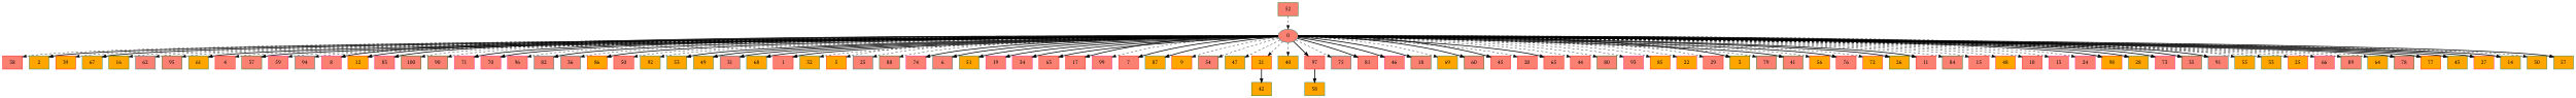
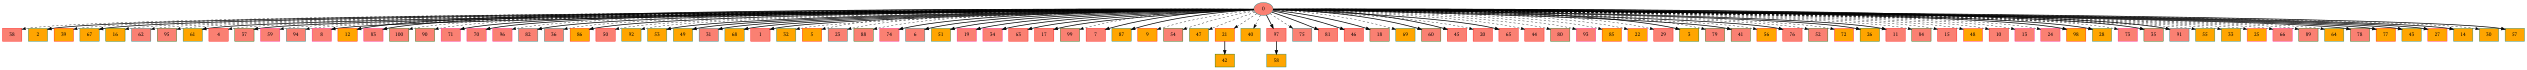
  digraph {
    fontname="PT Serif"
    node [color=teal fillcolor=salmon fontname="PT Serif" style=filled shape=box]
    edge [fontname="PT Serif" style=dashed]
    0 [shape=""]
    n2 [color=red label="38\n"]
    n3 [fillcolor=orange label="2\n"]
    n4 [color=red fillcolor=orange label="39\n"]
    n5 [fillcolor=orange label="67\n"]
    n6 [color=darkgreen fillcolor=orange label="16\n"]
    n7 [label="62\n"]
    n8 [color=darkgreen label="95\n"]
    n9 [fillcolor=orange label="61\n"]
    n10 [color=red label="4\n"]
    n11 [color=darkgreen label="37\n"]
    n12 [color=deeppink label="59\n"]
    n13 [label="94\n"]
    n14 [color=deeppink label="8\n"]
    n15 [color=red fillcolor=orange label="12\n"]
    n16 [color=deeppink label="83\n"]
    n17 [color=darkgreen label="100\n"]
    n18 [color=darkgreen label="90\n"]
    n19 [color=deeppink label="71\n"]
    n20 [color=deeppink label="70\n"]
    n21 [color=deeppink label="96\n"]
    n22 [label="82\n"]
    n23 [label="36\n"]
    n24 [color=red fillcolor=orange label="86\n"]
    n25 [color=red label="50\n"]
    n26 [fillcolor=orange label="92\n"]
    n27 [fillcolor=orange label="53\n"]
    n28 [fillcolor=orange label="49\n"]
    n29 [label="31\n"]
    n30 [fillcolor=orange label="68\n"]
    n31 [color=red label="1\n"]
    n32 [fillcolor=orange label="32\n"]
    n33 [color=red fillcolor=orange label="5\n"]
    n34 [label="23\n"]
    n35 [color=darkgreen label="88\n"]
    n36 [color=deeppink label="74\n"]
    n37 [label="6\n"]
    n38 [fillcolor=orange label="51\n"]
    n39 [color=deeppink label="19\n"]
    n40 [color=deeppink label="34\n"]
    n41 [color=red label="63\n"]
    n42 [color=red label="17\n"]
-   n43 [color=deeppink label="99\n"]
+   n43 [color=darkgreen label="99\n"]
    n44 [color=red label="7\n"]
    n45 [fillcolor=orange label="87\n"]
    n46 [color=red fillcolor=orange label="9\n"]
    n47 [color=darkgreen label="54\n"]
    n48 [fillcolor=orange label="47\n"]
    n49 [color=red fillcolor=orange label="21\n"]
    n50 [fillcolor=orange label="40\n"]
    n51 [color=red label="97\n"]
    n52 [label="75\n"]
    n53 [color=red label="81\n"]
-   n54 [color=deeppink label="46\n"]
+   n54 [color=red label="46\n"]
    n55 [color=darkgreen label="18\n"]
    n56 [fillcolor=orange label="69\n"]
    n57 [color=darkgreen label="60\n"]
    n58 [color=red label="45\n"]
    n59 [color=red label="20\n"]
    n60 [color=red label="65\n"]
    n61 [color=red label="44\n"]
    n62 [color=darkgreen label="80\n"]
    n63 [color=deeppink label="93\n"]
    n64 [color=red fillcolor=orange label="85\n"]
    n65 [color=deeppink fillcolor=orange label="22\n"]
    n66 [color=red label="29\n"]
    n67 [color=darkgreen fillcolor=orange label="3\n"]
    n68 [color=darkgreen label="79\n"]
    n69 [color=darkgreen label="41\n"]
    n70 [color=red fillcolor=orange label="56\n"]
    n71 [color=red label="76\n"]
    n72 [color=darkgreen label="52\n"]
    n73 [color=deeppink fillcolor=orange label="72\n"]
    n74 [color=darkgreen fillcolor=orange label="26\n"]
    n75 [color=red label="11\n"]
    n76 [color=darkgreen label="84\n"]
    n77 [color=red label="15\n"]
    n78 [color=deeppink fillcolor=orange label="48\n"]
    n79 [color=red label="10\n"]
    n80 [color=deeppink label="13\n"]
    n81 [color=deeppink label="24\n"]
    n82 [color=red fillcolor=orange label="98\n"]
    n83 [fillcolor=orange label="28\n"]
    n84 [color=deeppink label="73\n"]
    n85 [color=darkgreen label="35\n"]
    n86 [label="91\n"]
    n87 [fillcolor=orange label="55\n"]
    n88 [fillcolor=orange label="33\n"]
    n89 [color=deeppink fillcolor=orange label="25\n"]
    n90 [color=deeppink label="66\n"]
    n91 [color=darkgreen label="89\n"]
    n92 [fillcolor=orange label="64\n"]
    n93 [color=darkgreen label="78\n"]
    n94 [color=red fillcolor=orange label="77\n"]
    n95 [fillcolor=orange label="43\n"]
    n96 [color=deeppink fillcolor=orange label="27\n"]
    n97 [fillcolor=orange label="14\n"]
    n98 [fillcolor=orange label="30\n"]
    n99 [fillcolor=orange label="57\n"]
    n100 [fillcolor=orange label="58\n"]
    n101 [color=darkgreen fillcolor=orange label="42\n"]
    0 -> n2
    0 -> n3 [style=bold]
    0 -> n4
    0 -> n5 [style=bold]
    0 -> n6
    0 -> n7
    0 -> n8
    0 -> n9 [style=bold]
    0 -> n10
    0 -> n11 [style=bold]
    0 -> n12
    0 -> n13
    0 -> n14 [style=bold]
    0 -> n15 [style=bold]
    0 -> n16 [style=bold]
    0 -> n17
    0 -> n18
    0 -> n19 [style=bold]
    0 -> n20 [style=bold]
    0 -> n21
    0 -> n22 [style=bold]
    0 -> n23
    0 -> n24 [style=bold]
    0 -> n25
    0 -> n26
    0 -> n27 [style=bold]
    0 -> n28 [style=bold]
    0 -> n29 [style=bold]
    0 -> n30 [style=bold]
    0 -> n31 [style=bold]
    0 -> n32
    0 -> n33
    0 -> n34
    0 -> n35
    0 -> n36 [style=bold]
    0 -> n37 [style=bold]
    0 -> n38 [style=bold]
    0 -> n39 [style=bold]
    0 -> n40 [style=bold]
    0 -> n41 [style=bold]
    0 -> n42 [style=bold]
    0 -> n43
    0 -> n44 [style=bold]
    0 -> n45 [style=bold]
    0 -> n46
    0 -> n47
    0 -> n48
    0 -> n49
    0 -> n50
    0 -> n51 [style=bold]
    0 -> n52
    0 -> n53 [style=bold]
    0 -> n54 [style=bold]
    0 -> n55 [style=bold]
    0 -> n56
    0 -> n57 [style=bold]
    0 -> n58 [style=bold]
    0 -> n59
    0 -> n60 [style=bold]
    0 -> n61
    0 -> n62
    0 -> n63
    0 -> n64
    0 -> n65
    0 -> n66
    0 -> n67 [style=bold]
    0 -> n68
    0 -> n69 [style=bold]
    0 -> n70
    0 -> n71 [style=bold]
-   n72 -> 0
+   0 -> n72
    0 -> n73
    0 -> n74 [style=bold]
    0 -> n75 [style=bold]
    0 -> n76
    0 -> n77
    0 -> n78
    0 -> n79
    0 -> n80
    0 -> n81
    0 -> n82 [style=bold]
    0 -> n83 [style=bold]
-   0 -> n84 [style=bold]
+   0 -> n84
    0 -> n85 [style=bold]
    0 -> n86 [style=bold]
    0 -> n87
    0 -> n88
    0 -> n89
    0 -> n90
    0 -> n91
    0 -> n92
    0 -> n93 [style=bold]
    0 -> n94 [style=bold]
    0 -> n95 [style=bold]
    0 -> n96 [style=bold]
    0 -> n97 [style=bold]
    0 -> n98
    0 -> n99 [style=bold]
    n49 -> n101 [style=bold]
    n51 -> n100 [style=bold]
  }
